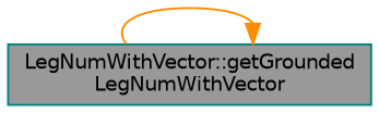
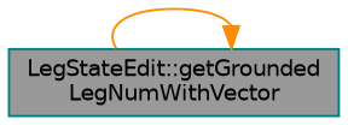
  digraph {
    rankdir=RL
-   n1 [color=teal fillcolor=grey60 fontcolor=black fontname=Helvetica fontsize=10 height=0.2 label="LegNumWithVector::getGrounded\lLegNumWithVector" shape=box style=filled width=0.4]
+   n1 [color=teal fillcolor=grey60 fontcolor=black fontname=Helvetica fontsize=10 height=0.2 label="LegStateEdit::getGrounded\lLegNumWithVector" shape=box style=filled width=0.4]
    n1 -> n1 [color=darkorange dir=back fontname=Helvetica fontsize=10 labelfontname=Helvetica labelfontsize=10 style=solid]
  }
